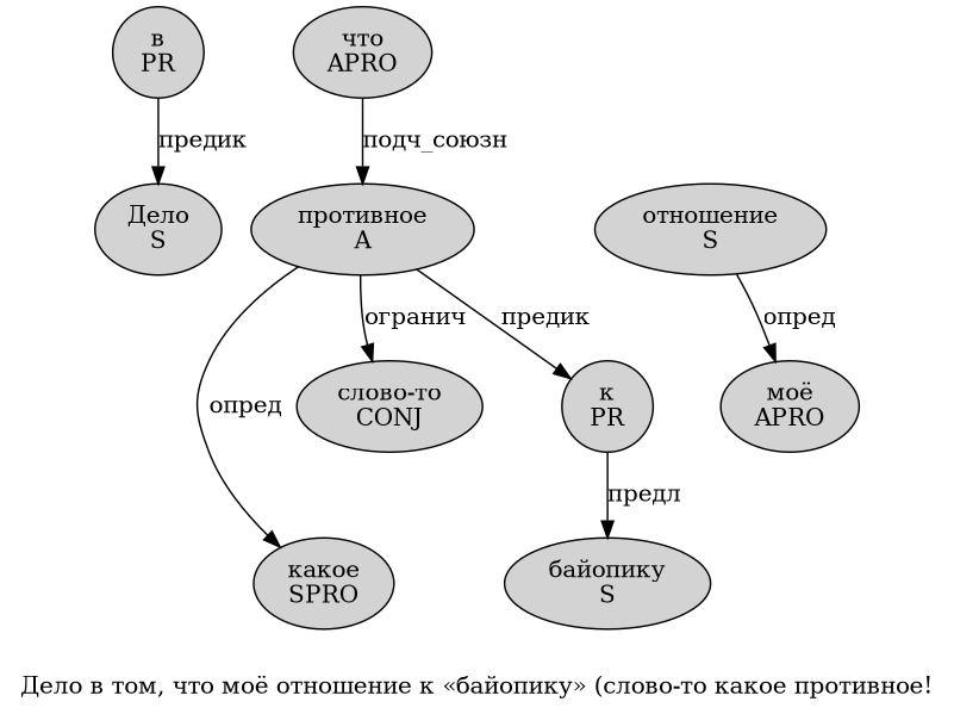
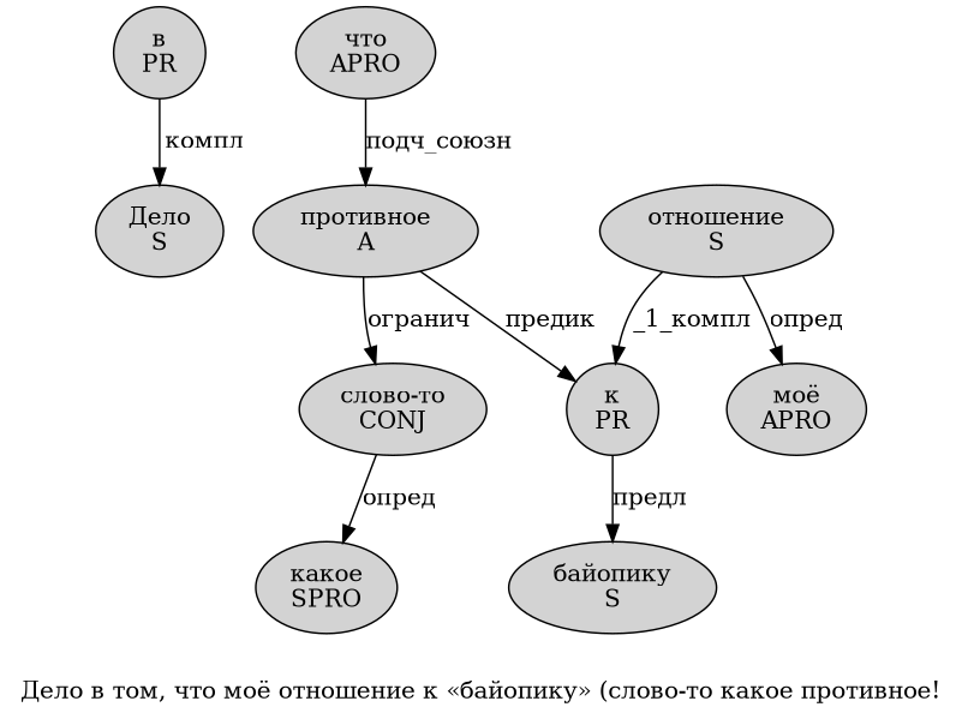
  digraph {
    label="Дело в том, что моё отношение к «байопику» (слово-то какое противное!"
    node [fillcolor=lightgray penwidth=1 shape=ellipse style=filled]
    n1 [label="Дело\nS"]
    n2 [label="в\nPR"]
    n3 [label="что\nAPRO"]
    n4 [label="противное\nA"]
    n5 [label="к\nPR"]
    n6 [label="слово-то\nCONJ"]
    n7 [label="какое\nSPRO"]
    n8 [label="моё\nAPRO"]
    n9 [label="отношение\nS"]
    n10 [label="байопику\nS"]
-   n2 -> n1 [label="предик"]
+   n2 -> n1 [label="компл"]
    n3 -> n4 [label="подч_союзн"]
    n4 -> n5 [label="предик"]
    n4 -> n6 [label="огранич"]
-   n4 -> n7 [label="опред"]
+   n6 -> n7 [label="опред"]
    n5 -> n10 [label="предл"]
+   n9 -> n5 [label="_1_компл"]
    n9 -> n8 [label="опред"]
  }
